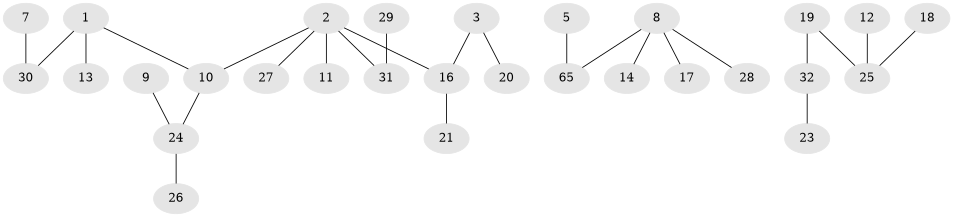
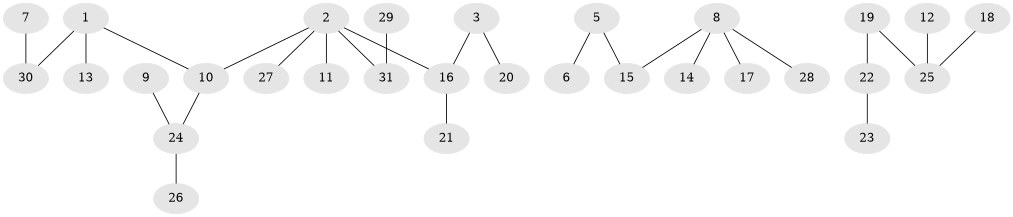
  graph {
    node [color=gray90 style=filled]
    edge [weight=1.0]
    1
    10
    13
    30
    24
    2
    11
    16
    27
    31
    21
    3
    20
    5
-   15 [label=65]
+   15
+   6
    7
    8
    14
    17
    28
    9
    26
-   22 [label=32]
+   22
    23
    12
    25
    18
    19
    29
    1 -- 10
    1 -- 13
    1 -- 30
    10 -- 24
    24 -- 26
    2 -- 10
    2 -- 11
    2 -- 16
    2 -- 27
    2 -- 31
    16 -- 21
    3 -- 16
    3 -- 20
    5 -- 15
+   5 -- 6
    7 -- 30
    8 -- 15
    8 -- 14
    8 -- 17
    8 -- 28
    9 -- 24
    22 -- 23
    12 -- 25
    18 -- 25
    19 -- 22
    19 -- 25
    29 -- 31
  }
